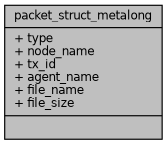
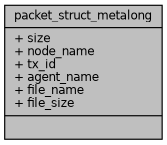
  digraph {
-   n1 [color=black fillcolor=grey75 fontcolor=black fontname=Helvetica fontsize=10 height=0.2 label="{packet_struct_metalong\n|+ type\l+ node_name\l+ tx_id\l+ agent_name\l+ file_name\l+ file_size\l|}" shape=record style=filled width=0.4]
+   n1 [color=black fillcolor=grey75 fontcolor=black fontname=Helvetica fontsize=10 height=0.2 label="{packet_struct_metalong\n|+ size\l+ node_name\l+ tx_id\l+ agent_name\l+ file_name\l+ file_size\l|}" shape=record style=filled width=0.4]
  }
